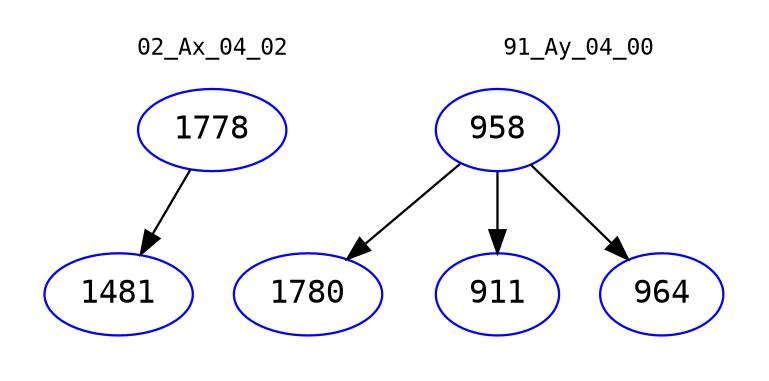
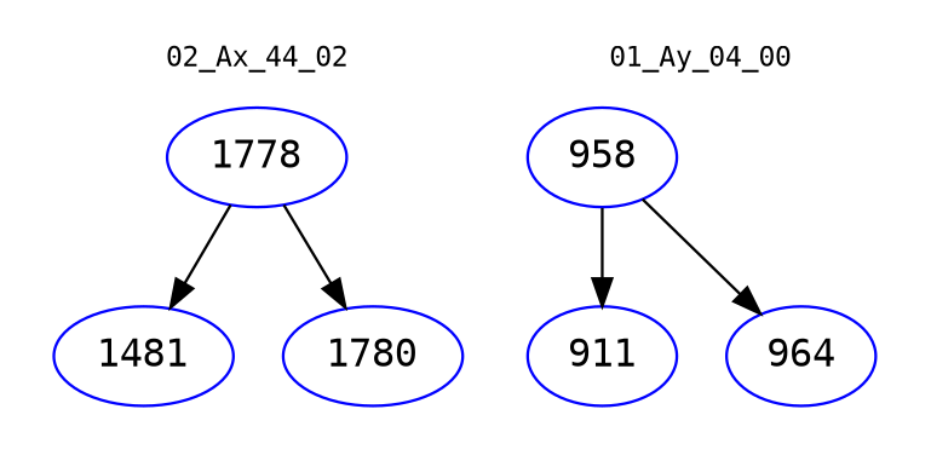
  digraph {
    fontname="DejaVu Sans Mono"
    node [color=blue fontname="DejaVu Sans Mono"]
    edge [color=black fontname="DejaVu Sans Mono"]
    n1 [label=1778]
    n2 [label=1780]
    n3 [label=1481]
    n4 [label=958]
    n5 [label=911]
    n6 [label=964]
    subgraph cluster_1 {
      color=white
      fontsize=10
-     label="02_Ax_04_02"
+     label="02_Ax_44_02"
      n1
      n2
      n3
    }
    subgraph cluster_2 {
      color=white
      fontsize=10
-     label="91_Ay_04_00"
+     label="01_Ay_04_00"
      n4
      n5
      n6
    }
-   n4 -> n2
+   n1 -> n2
    n1 -> n3
    n4 -> n5
    n4 -> n6
  }
